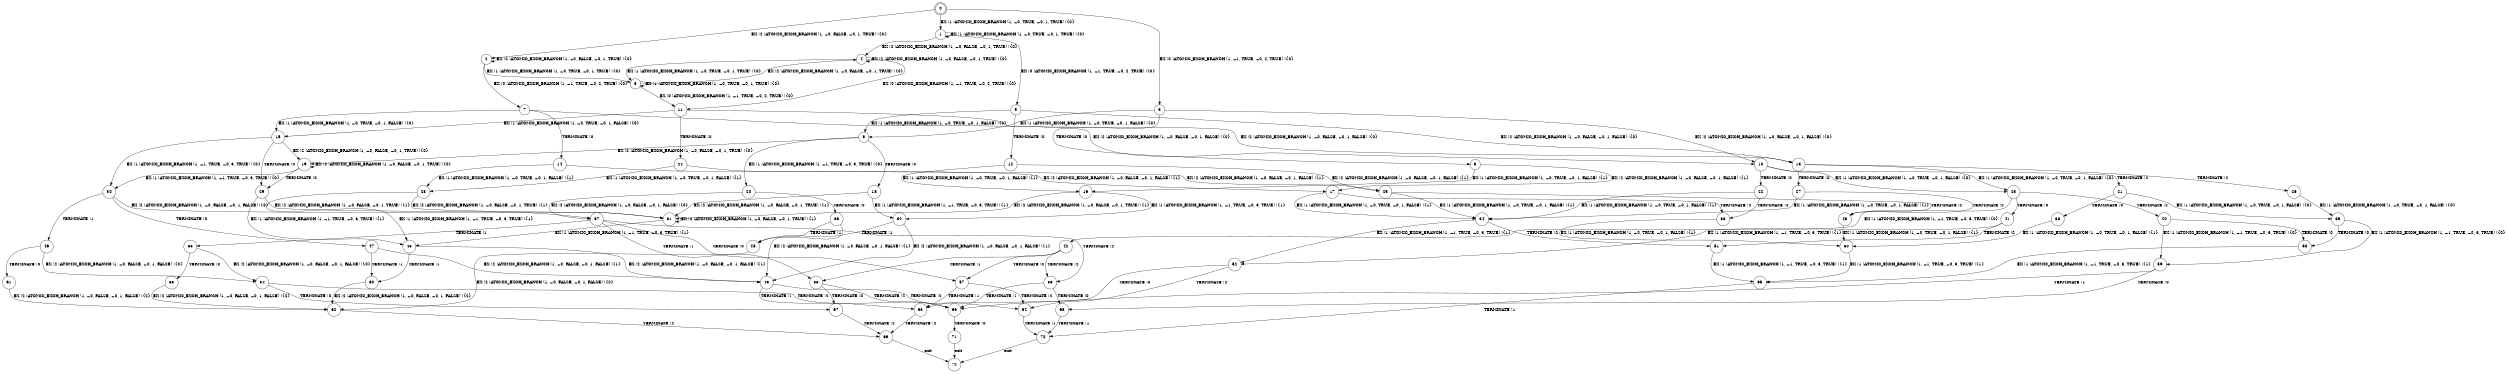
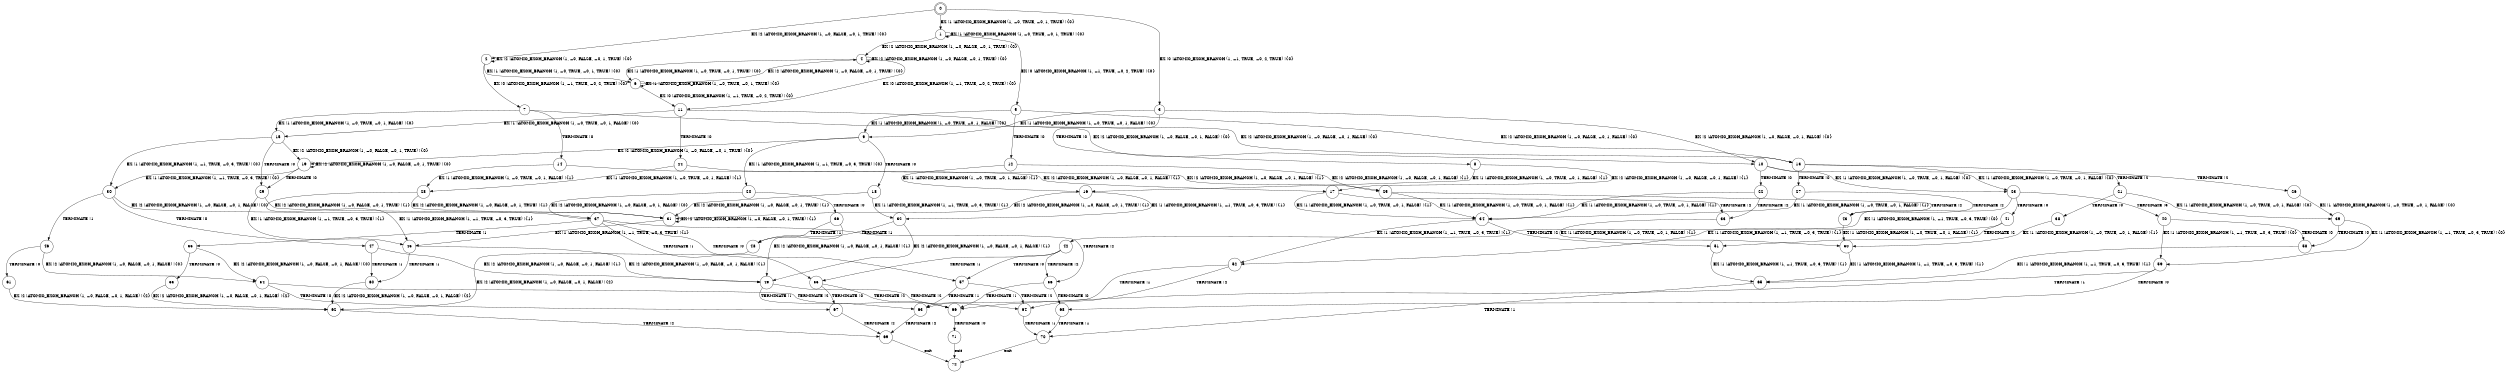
  digraph {
    node [shape=circle]
    0 [peripheries=2]
    1
    2
    3
    4
    5
    6
    7
    8
    9
    10
    11
    12
    13
    14
    15
    16
    17
    18
    19
    20
    21
    22
    23
    24
    25
    26
    27
    28
    29
    30
    31
    32
    33
    34
    36
    37
    38
    39
    40
    41
    42
    43
    45
    46
    47
    48
    49
    50
    51
    52
    35
    53
    54
    55
    56
    57
    58
    59
    60
    61
    62
    63
    64
    65
    66
    67
    68
    69
    70
    71
    72
    0 -> 1 [label="EX !1 !ATOMIC_EXCH_BRANCH (1, +0, TRUE, +0, 1, TRUE) !{0}"]
    0 -> 2 [label="EX !2 !ATOMIC_EXCH_BRANCH (1, +0, FALSE, +0, 1, TRUE) !{0}"]
    0 -> 3 [label="EX !0 !ATOMIC_EXCH_BRANCH (1, +1, TRUE, +0, 2, TRUE) !{0}"]
    1 -> 1 [label="EX !1 !ATOMIC_EXCH_BRANCH (1, +0, TRUE, +0, 1, TRUE) !{0}"]
    1 -> 4 [label="EX !2 !ATOMIC_EXCH_BRANCH (1, +0, FALSE, +0, 1, TRUE) !{0}"]
    1 -> 5 [label="EX !0 !ATOMIC_EXCH_BRANCH (1, +1, TRUE, +0, 2, TRUE) !{0}"]
    2 -> 2 [label="EX !2 !ATOMIC_EXCH_BRANCH (1, +0, FALSE, +0, 1, TRUE) !{0}"]
    2 -> 6 [label="EX !1 !ATOMIC_EXCH_BRANCH (1, +0, TRUE, +0, 1, TRUE) !{0}"]
    2 -> 7 [label="EX !0 !ATOMIC_EXCH_BRANCH (1, +1, TRUE, +0, 2, TRUE) !{0}"]
    3 -> 8 [label="TERMINATE !0"]
    3 -> 9 [label="EX !1 !ATOMIC_EXCH_BRANCH (1, +0, TRUE, +0, 1, FALSE) !{0}"]
    3 -> 10 [label="EX !2 !ATOMIC_EXCH_BRANCH (1, +0, FALSE, +0, 1, FALSE) !{0}"]
    4 -> 4 [label="EX !2 !ATOMIC_EXCH_BRANCH (1, +0, FALSE, +0, 1, TRUE) !{0}"]
    4 -> 6 [label="EX !1 !ATOMIC_EXCH_BRANCH (1, +0, TRUE, +0, 1, TRUE) !{0}"]
    4 -> 11 [label="EX !0 !ATOMIC_EXCH_BRANCH (1, +1, TRUE, +0, 2, TRUE) !{0}"]
    5 -> 9 [label="EX !1 !ATOMIC_EXCH_BRANCH (1, +0, TRUE, +0, 1, FALSE) !{0}"]
    5 -> 12 [label="TERMINATE !0"]
    5 -> 13 [label="EX !2 !ATOMIC_EXCH_BRANCH (1, +0, FALSE, +0, 1, FALSE) !{0}"]
    6 -> 4 [label="EX !2 !ATOMIC_EXCH_BRANCH (1, +0, FALSE, +0, 1, TRUE) !{0}"]
    6 -> 6 [label="EX !1 !ATOMIC_EXCH_BRANCH (1, +0, TRUE, +0, 1, TRUE) !{0}"]
    6 -> 11 [label="EX !0 !ATOMIC_EXCH_BRANCH (1, +1, TRUE, +0, 2, TRUE) !{0}"]
    7 -> 10 [label="EX !2 !ATOMIC_EXCH_BRANCH (1, +0, FALSE, +0, 1, FALSE) !{0}"]
    7 -> 14 [label="TERMINATE !0"]
    7 -> 15 [label="EX !1 !ATOMIC_EXCH_BRANCH (1, +0, TRUE, +0, 1, FALSE) !{0}"]
    8 -> 16 [label="EX !1 !ATOMIC_EXCH_BRANCH (1, +0, TRUE, +0, 1, FALSE) !{1}"]
    8 -> 17 [label="EX !2 !ATOMIC_EXCH_BRANCH (1, +0, FALSE, +0, 1, FALSE) !{1}"]
    9 -> 18 [label="TERMINATE !0"]
    9 -> 19 [label="EX !2 !ATOMIC_EXCH_BRANCH (1, +0, FALSE, +0, 1, TRUE) !{0}"]
    9 -> 20 [label="EX !1 !ATOMIC_EXCH_BRANCH (1, +1, TRUE, +0, 3, TRUE) !{0}"]
    10 -> 21 [label="TERMINATE !2"]
    10 -> 22 [label="TERMINATE !0"]
    10 -> 23 [label="EX !1 !ATOMIC_EXCH_BRANCH (1, +0, TRUE, +0, 1, FALSE) !{0}"]
    11 -> 13 [label="EX !2 !ATOMIC_EXCH_BRANCH (1, +0, FALSE, +0, 1, FALSE) !{0}"]
    11 -> 15 [label="EX !1 !ATOMIC_EXCH_BRANCH (1, +0, TRUE, +0, 1, FALSE) !{0}"]
    11 -> 24 [label="TERMINATE !0"]
    12 -> 16 [label="EX !1 !ATOMIC_EXCH_BRANCH (1, +0, TRUE, +0, 1, FALSE) !{1}"]
    12 -> 25 [label="EX !2 !ATOMIC_EXCH_BRANCH (1, +0, FALSE, +0, 1, FALSE) !{1}"]
    13 -> 23 [label="EX !1 !ATOMIC_EXCH_BRANCH (1, +0, TRUE, +0, 1, FALSE) !{0}"]
    13 -> 26 [label="TERMINATE !2"]
    13 -> 27 [label="TERMINATE !0"]
    14 -> 17 [label="EX !2 !ATOMIC_EXCH_BRANCH (1, +0, FALSE, +0, 1, FALSE) !{1}"]
    14 -> 28 [label="EX !1 !ATOMIC_EXCH_BRANCH (1, +0, TRUE, +0, 1, FALSE) !{1}"]
    15 -> 19 [label="EX !2 !ATOMIC_EXCH_BRANCH (1, +0, FALSE, +0, 1, TRUE) !{0}"]
    15 -> 29 [label="TERMINATE !0"]
    15 -> 30 [label="EX !1 !ATOMIC_EXCH_BRANCH (1, +1, TRUE, +0, 3, TRUE) !{0}"]
    16 -> 31 [label="EX !2 !ATOMIC_EXCH_BRANCH (1, +0, FALSE, +0, 1, TRUE) !{1}"]
    16 -> 32 [label="EX !1 !ATOMIC_EXCH_BRANCH (1, +1, TRUE, +0, 3, TRUE) !{1}"]
    17 -> 33 [label="TERMINATE !2"]
    17 -> 34 [label="EX !1 !ATOMIC_EXCH_BRANCH (1, +0, TRUE, +0, 1, FALSE) !{1}"]
    18 -> 31 [label="EX !2 !ATOMIC_EXCH_BRANCH (1, +0, FALSE, +0, 1, TRUE) !{1}"]
    18 -> 32 [label="EX !1 !ATOMIC_EXCH_BRANCH (1, +1, TRUE, +0, 3, TRUE) !{1}"]
    19 -> 19 [label="EX !2 !ATOMIC_EXCH_BRANCH (1, +0, FALSE, +0, 1, TRUE) !{0}"]
    19 -> 29 [label="TERMINATE !0"]
    19 -> 30 [label="EX !1 !ATOMIC_EXCH_BRANCH (1, +1, TRUE, +0, 3, TRUE) !{0}"]
    20 -> 36 [label="TERMINATE !0"]
    20 -> 37 [label="EX !2 !ATOMIC_EXCH_BRANCH (1, +0, FALSE, +0, 1, FALSE) !{0}"]
    21 -> 38 [label="TERMINATE !0"]
    21 -> 39 [label="EX !1 !ATOMIC_EXCH_BRANCH (1, +0, TRUE, +0, 1, FALSE) !{0}"]
    22 -> 33 [label="TERMINATE !2"]
    22 -> 34 [label="EX !1 !ATOMIC_EXCH_BRANCH (1, +0, TRUE, +0, 1, FALSE) !{1}"]
-   23 -> 40 [label="TERMINATE !2"]
+   23 -> 40 [label="TERMINATE !3"]
    23 -> 41 [label="TERMINATE !0"]
    23 -> 42 [label="EX !1 !ATOMIC_EXCH_BRANCH (1, +1, TRUE, +0, 3, TRUE) !{0}"]
    24 -> 25 [label="EX !2 !ATOMIC_EXCH_BRANCH (1, +0, FALSE, +0, 1, FALSE) !{1}"]
    24 -> 28 [label="EX !1 !ATOMIC_EXCH_BRANCH (1, +0, TRUE, +0, 1, FALSE) !{1}"]
    25 -> 34 [label="EX !1 !ATOMIC_EXCH_BRANCH (1, +0, TRUE, +0, 1, FALSE) !{1}"]
    25 -> 43 [label="TERMINATE !2"]
    26 -> 39 [label="EX !1 !ATOMIC_EXCH_BRANCH (1, +0, TRUE, +0, 1, FALSE) !{0}"]
    27 -> 34 [label="EX !1 !ATOMIC_EXCH_BRANCH (1, +0, TRUE, +0, 1, FALSE) !{1}"]
    27 -> 43 [label="TERMINATE !2"]
    28 -> 31 [label="EX !2 !ATOMIC_EXCH_BRANCH (1, +0, FALSE, +0, 1, TRUE) !{1}"]
    28 -> 45 [label="EX !1 !ATOMIC_EXCH_BRANCH (1, +1, TRUE, +0, 3, TRUE) !{1}"]
    29 -> 31 [label="EX !2 !ATOMIC_EXCH_BRANCH (1, +0, FALSE, +0, 1, TRUE) !{1}"]
    29 -> 45 [label="EX !1 !ATOMIC_EXCH_BRANCH (1, +1, TRUE, +0, 3, TRUE) !{1}"]
    30 -> 37 [label="EX !2 !ATOMIC_EXCH_BRANCH (1, +0, FALSE, +0, 1, FALSE) !{0}"]
    30 -> 46 [label="TERMINATE !1"]
    30 -> 47 [label="TERMINATE !0"]
    31 -> 31 [label="EX !2 !ATOMIC_EXCH_BRANCH (1, +0, FALSE, +0, 1, TRUE) !{1}"]
    31 -> 45 [label="EX !1 !ATOMIC_EXCH_BRANCH (1, +1, TRUE, +0, 3, TRUE) !{1}"]
    32 -> 48 [label="TERMINATE !1"]
    32 -> 49 [label="EX !2 !ATOMIC_EXCH_BRANCH (1, +0, FALSE, +0, 1, FALSE) !{1}"]
    33 -> 50 [label="EX !1 !ATOMIC_EXCH_BRANCH (1, +0, TRUE, +0, 1, FALSE) !{1}"]
    34 -> 51 [label="TERMINATE !2"]
    34 -> 52 [label="EX !1 !ATOMIC_EXCH_BRANCH (1, +1, TRUE, +0, 3, TRUE) !{1}"]
    36 -> 48 [label="TERMINATE !1"]
    36 -> 49 [label="EX !2 !ATOMIC_EXCH_BRANCH (1, +0, FALSE, +0, 1, FALSE) !{1}"]
    37 -> 35 [label="TERMINATE !1"]
    37 -> 55 [label="TERMINATE !1"]
    37 -> 56 [label="TERMINATE !2"]
    37 -> 57 [label="TERMINATE !0"]
    38 -> 50 [label="EX !1 !ATOMIC_EXCH_BRANCH (1, +0, TRUE, +0, 1, FALSE) !{1}"]
    39 -> 58 [label="TERMINATE !0"]
    39 -> 59 [label="EX !1 !ATOMIC_EXCH_BRANCH (1, +1, TRUE, +0, 3, TRUE) !{0}"]
    40 -> 58 [label="TERMINATE !0"]
    40 -> 59 [label="EX !1 !ATOMIC_EXCH_BRANCH (1, +1, TRUE, +0, 3, TRUE) !{0}"]
    41 -> 51 [label="TERMINATE !2"]
    41 -> 52 [label="EX !1 !ATOMIC_EXCH_BRANCH (1, +1, TRUE, +0, 3, TRUE) !{1}"]
    42 -> 55 [label="TERMINATE !1"]
    42 -> 56 [label="TERMINATE !2"]
    42 -> 57 [label="TERMINATE !0"]
    43 -> 50 [label="EX !1 !ATOMIC_EXCH_BRANCH (1, +0, TRUE, +0, 1, FALSE) !{1}"]
    45 -> 49 [label="EX !2 !ATOMIC_EXCH_BRANCH (1, +0, FALSE, +0, 1, FALSE) !{1}"]
    45 -> 60 [label="TERMINATE !1"]
    46 -> 54 [label="EX !2 !ATOMIC_EXCH_BRANCH (1, +0, FALSE, +0, 1, FALSE) !{0}"]
    46 -> 61 [label="TERMINATE !0"]
    47 -> 49 [label="EX !2 !ATOMIC_EXCH_BRANCH (1, +0, FALSE, +0, 1, FALSE) !{1}"]
    47 -> 60 [label="TERMINATE !1"]
    48 -> 62 [label="EX !2 !ATOMIC_EXCH_BRANCH (1, +0, FALSE, +0, 1, FALSE) !{2}"]
    49 -> 63 [label="TERMINATE !1"]
    49 -> 64 [label="TERMINATE !2"]
    50 -> 65 [label="EX !1 !ATOMIC_EXCH_BRANCH (1, +1, TRUE, +0, 3, TRUE) !{1}"]
    51 -> 65 [label="EX !1 !ATOMIC_EXCH_BRANCH (1, +1, TRUE, +0, 3, TRUE) !{1}"]
-   52 -> 63 [label="TERMINATE !0"]
+   52 -> 63 [label="TERMINATE !1"]
    52 -> 64 [label="TERMINATE !2"]
    35 -> 53 [label="TERMINATE !0"]
    35 -> 54 [label="EX !2 !ATOMIC_EXCH_BRANCH (1, +0, FALSE, +0, 1, FALSE) !{0}"]
    53 -> 62 [label="EX !2 !ATOMIC_EXCH_BRANCH (1, +0, FALSE, +0, 1, FALSE) !{2}"]
    54 -> 66 [label="TERMINATE !2"]
    54 -> 67 [label="TERMINATE !0"]
    55 -> 66 [label="TERMINATE !2"]
    55 -> 67 [label="TERMINATE !0"]
    56 -> 66 [label="TERMINATE !1"]
    56 -> 68 [label="TERMINATE !0"]
    57 -> 63 [label="TERMINATE !1"]
    57 -> 64 [label="TERMINATE !2"]
    58 -> 65 [label="EX !1 !ATOMIC_EXCH_BRANCH (1, +1, TRUE, +0, 3, TRUE) !{1}"]
    59 -> 66 [label="TERMINATE !1"]
    59 -> 68 [label="TERMINATE !0"]
    60 -> 62 [label="EX !2 !ATOMIC_EXCH_BRANCH (1, +0, FALSE, +0, 1, FALSE) !{2}"]
    61 -> 62 [label="EX !2 !ATOMIC_EXCH_BRANCH (1, +0, FALSE, +0, 1, FALSE) !{2}"]
    62 -> 69 [label="TERMINATE !2"]
    63 -> 69 [label="TERMINATE !2"]
    64 -> 70 [label="TERMINATE !1"]
    65 -> 70 [label="TERMINATE !1"]
    66 -> 71 [label="TERMINATE !0"]
    67 -> 69 [label="TERMINATE !2"]
    68 -> 70 [label="TERMINATE !1"]
    69 -> 72 [label=exit]
    70 -> 72 [label=exit]
    71 -> 72 [label=exit]
  }
